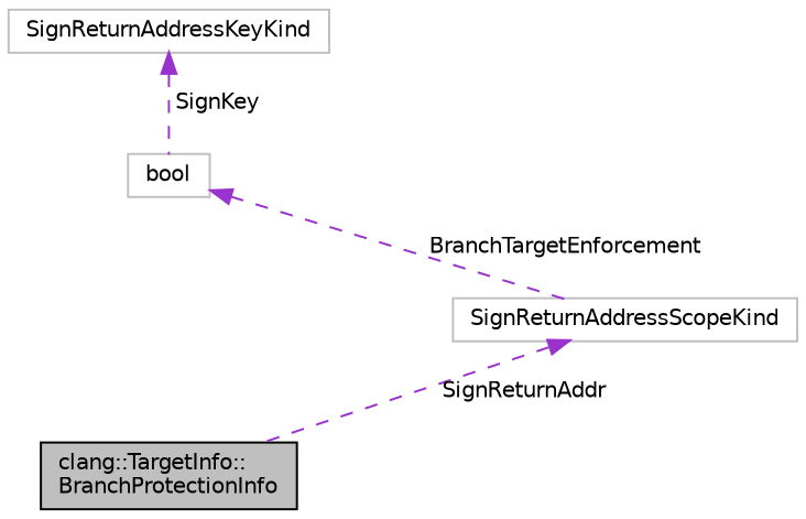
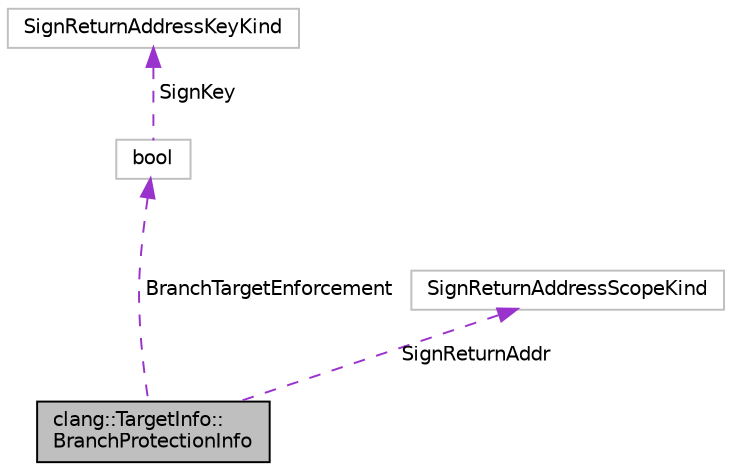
  digraph {
    node [color=grey75 fontname=Helvetica fontsize=10 shape=record]
    edge [color=darkorchid3 dir=back fontname=Helvetica fontsize=10 labelfontname=Helvetica labelfontsize=10 style=dashed]
    n1 [color=black fillcolor=grey75 fontcolor=black height=0.2 label="clang::TargetInfo::\lBranchProtectionInfo" style=filled width=0.4]
    n2 [height=0.2 label=SignReturnAddressKeyKind width=0.4]
    n3 [height=0.2 label=bool width=0.4]
    n4 [height=0.2 label=SignReturnAddressScopeKind width=0.4]
    n2 -> n3 [label=" SignKey"]
-   n3 -> n4 [label=" BranchTargetEnforcement"]
+   n3 -> n1 [label=" BranchTargetEnforcement"]
    n4 -> n1 [label=" SignReturnAddr"]
  }
